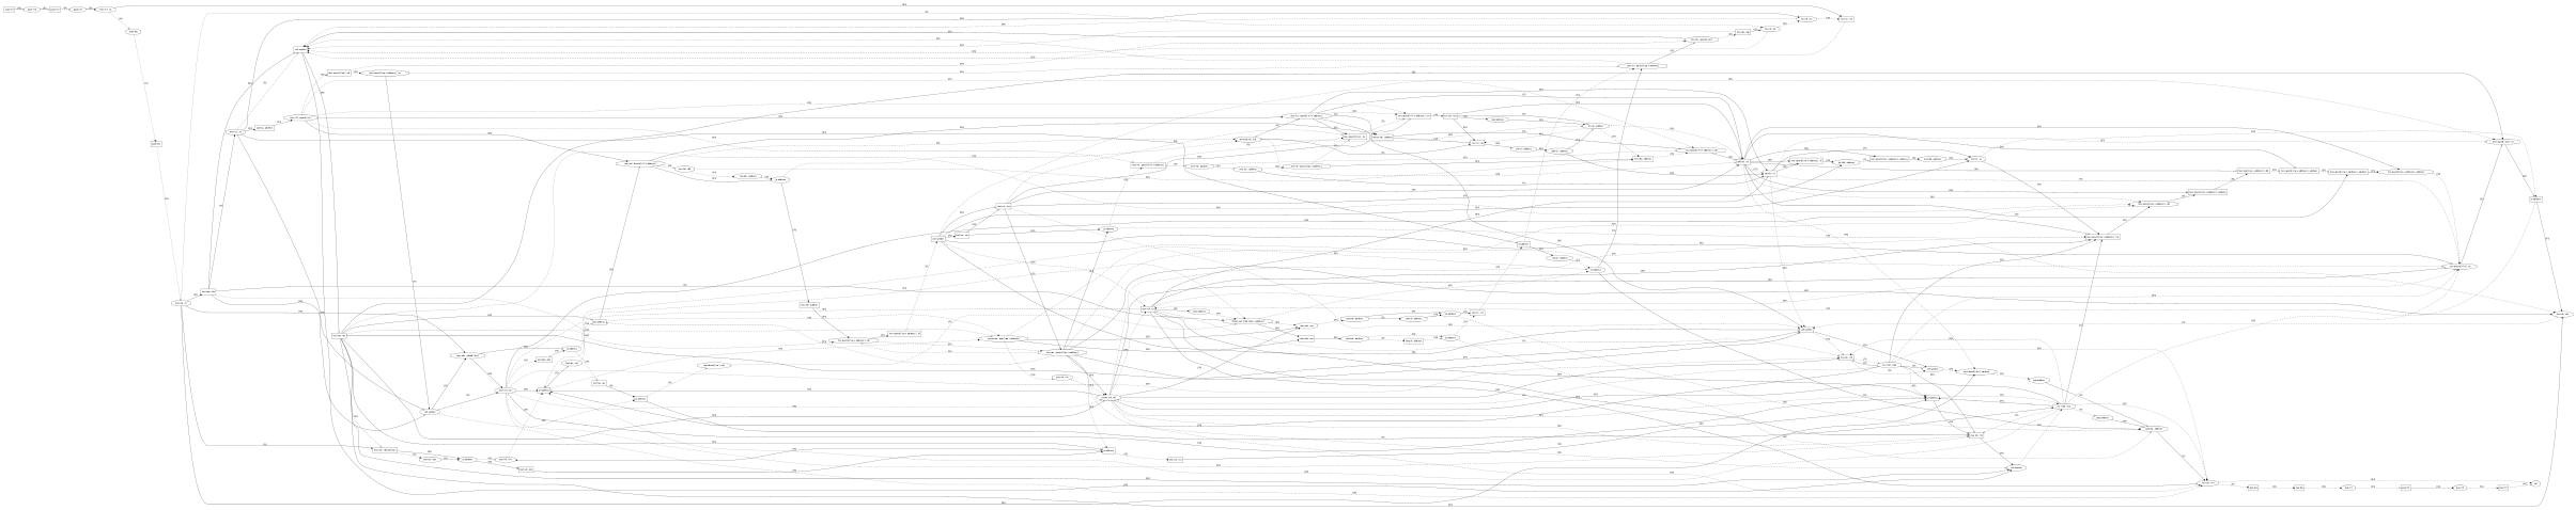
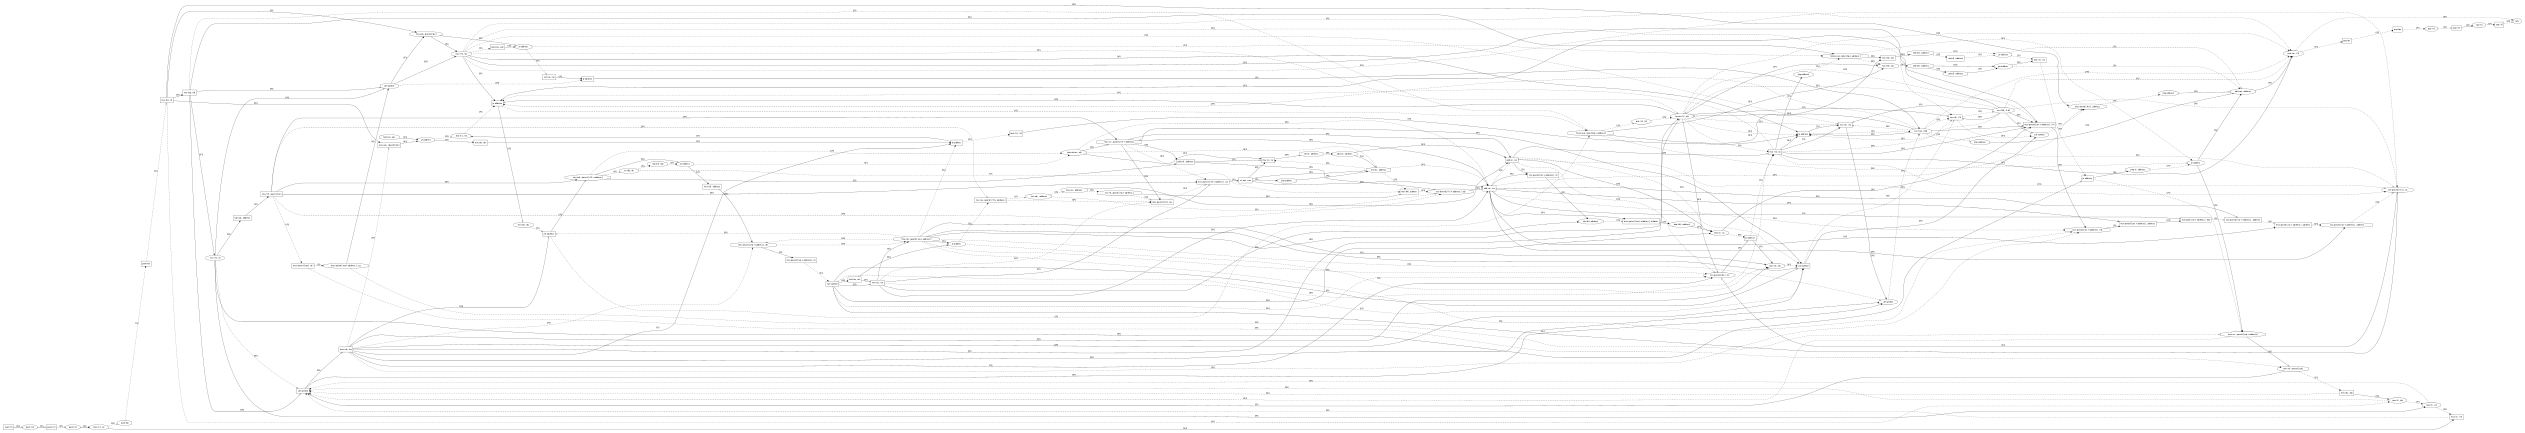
  digraph {
    fontname=Roboto
    rankdir=LR
    node [fontname=Roboto shape=octagon]
    edge [arrowhead=normal fontname=Roboto style=solid]
    n1 [label="push r15" shape=box]
    n2 [label="push r14"]
    n3 [label="push r13" shape=box]
    n4 [label="push r12"]
    n5 [label="mov r13 , rsi"]
    n6 [label="push rbp"]
    n7 [label="mov rsi , r13" shape=box]
    n8 [label="push rbx" shape=box]
    n9 [label="call symbol" shape=box]
-   n10 [label="mov rbx , r9"]
+   n10 [label="mov rbx , r9" shape=box]
    n11 [label="mov rbp , rdx" shape=box]
    n12 [label="mov edx , dword [ rbx ]"]
    n13 [label="mov r9 , rbx"]
    n14 [label="mov eax , dword [ rbx ]" shape=box]
    n15 [label="mov dword [ rbx ] , address"]
    n16 [label="mov r12 , r8"]
    n17 [label="call symbol"]
    n18 [label="movzx eax , byte [ rbp + address ]"]
    n19 [label="movzx eax , byte [ rbp + address ]"]
    n20 [label="mov r14 , rax"]
    n21 [label="je address"]
    n22 [label="mov r8 , r12"]
    n23 [label="test eax , eax"]
    n24 [label="je address"]
    n25 [label="jmp address"]
    n26 [label="sub rsp , address" shape=box]
    n27 [label="je address" shape=box]
    n28 [label="je address" shape=box]
    n29 [label="mov edx , eax" shape=box]
    n30 [label="je address"]
    n31 [label="mov edx , eax"]
    n32 [label="mov rdx , rbp" shape=box]
    n33 [label="mov rdx , rax" shape=box]
    n34 [label="call symbol"]
    n35 [label="test r14 , r14"]
-   n36 [label="mov r15 , qword [ rsi ]"]
+   n36 [label="mov r15 , qword [ rsi ]" shape=box]
    n37 [label="mov rcx , qword [ rsp + address ]"]
    n38 [label="cmp al , address"]
    n39 [label="mov qword [ rsp ] , rdi" shape=box]
    n40 [label="mov edi , dword [ r15 + address ]"]
    n41 [label="mov rax , qword [ r15 + address ]" shape=box]
    n42 [label="mov rcx , qword [ r15 + address ]"]
    n43 [label="mov qword [ r15 + address ] , rcx" shape=box]
    n44 [label="mov dword [ r15 + address ] , edi"]
    n45 [label="mov qword [ rsp + address ] , rcx"]
    n46 [label="mov rdi , qword [ rsp ]"]
    n47 [label="xor r8d , r8d"]
    n48 [label="je address"]
    n49 [label="movsxd rax , edi"]
-   n50 [label="movzx edi , address" shape=box]
+   n50 [label="add edi , address" shape=box]
    n51 [label="mov qword [ rcx ] , rax" shape=box]
    n52 [label="mov edi , address"]
    n53 [label="call symbol" shape=box]
    n54 [label="add rax , rcx" shape=box]
    n55 [label="add rsi , rcx" shape=box]
    n56 [label="xor eax , eax" shape=box]
    n57 [label="test edx , edx" shape=box]
    n58 [label="mov rax , r14"]
    n59 [label="je address" shape=box]
    n60 [label="cmove r14 , rdx"]
    n61 [label="je address" shape=box]
    n62 [label="mov rdi , r14" shape=box]
    n63 [label="mov rdi , r14" shape=box]
    n64 [label="mov qword [ rax + address ] , r14" shape=box]
    n65 [label="mov qword [ r14 ] , rsi"]
    n66 [label="xor r14d , r14d"]
-   n67 [label="nop dword [ rax ] , eax"]
    n68 [label="test rax , rax" shape=box]
    n69 [label="pop rbx" shape=box]
    n70 [label=retn]
    n71 [label="test rdx , rdx"]
    n72 [label="mov r14 , rsi" shape=box]
    n73 [label="call symbol"]
    n74 [label="xor r14d , r14d"]
    n75 [label="mov qword [ rax + address ] , rdx"]
    n76 [label="mov qword [ rdx ] , rsi"]
    n77 [label="and edx , address"]
    n78 [label="add rsp , address"]
    n79 [label="and edx , address"]
    n80 [label="cmp dl , address" shape=box]
    n81 [label="je address"]
    n82 [label="test r12 , r12" shape=box]
    n83 [label="jmp address"]
    n84 [label="pop rbp" shape=box]
    n85 [label="pop r12"]
    n86 [label="pop r13" shape=box]
    n87 [label="pop r14"]
    n88 [label="pop r15" shape=box]
    n89 [label="je address" shape=box]
    n90 [label="jne address" shape=box]
    n91 [label="mov qword [ rsp + address ] , rdx"]
    n92 [label="mov rdi , rdx"]
    n93 [label="test r14 , r14"]
    n94 [label="test r14 , r14" shape=box]
    n95 [label="mov qword [ rsp + address ] , r8" shape=box]
    n96 [label="mov rdx , qword [ rsp + address ]"]
    n97 [label="mov qword [ rax + address ] , address" shape=box]
    n98 [label="je address" shape=box]
    n99 [label="test rdx , rdx" shape=box]
    n100 [label="cmp dl , address"]
    n101 [label="jne address"]
-   n102 [label="cmp edi , address"]
+   n102 [label="cmp edi , rbp"]
    n103 [label="mov r8b , address" shape=box]
    n104 [label="mov edi , address" shape=box]
    n105 [label="mov rsi , rax" shape=box]
    n106 [label="shl rax , address"]
    n107 [label="shl rsi , address"]
    n108 [label="mov qword [ rax + address ] , r8" shape=box]
    n109 [label="mov qword [ rax + address ] , address" shape=box]
    n110 [label="mov byte [ rax + address ] , r8b" shape=box]
    n111 [label="mov qword [ rax + address ] , address" shape=box]
    n112 [label="mov qword [ rax + address ] , address" shape=box]
    n113 [label="mov qword [ rax + address ] , address"]
    n114 [label="call symbol" shape=box]
    n115 [label="je address"]
    n116 [label="test rax , rax" shape=box]
    n117 [label="mov rcx , rax" shape=box]
    n118 [label="test rsi , rsi"]
    n119 [label="shr r8d , address"]
    n120 [label="jmp address"]
    n121 [label="mov esi , address"]
    n122 [label="add rsi , address"]
    n123 [label="mov r8 , qword [ rsp + address ]"]
    n124 [label="jmp address"]
    n125 [label="and r8d , address"]
    n1 -> n2 [arrowhead=onormal label=CFG]
    n2 -> n3 [arrowhead=onormal label=CFG]
    n3 -> n4 [arrowhead=onormal label=CFG style=dashed]
    n4 -> n5 [arrowhead=dot label=CFG]
    n5 -> n6 [arrowhead=onormal label=CFG style=dashed]
    n5 -> n7 [arrowhead=dot label=DFG]
    n6 -> n8 [arrowhead=dot label=CFG style=dashed]
    n7 -> n9 [arrowhead=dot label=DFG style=dashed]
    n8 -> n10 [arrowhead=onormal label=CFG style=dashed]
    n9 -> n33 [arrowhead=onormal label=DFG]
    n9 -> n34 [arrowhead=dot label=DFG]
    n10 -> n11 [arrowhead=dot label=CFG]
    n10 -> n12 [label=DFG]
    n10 -> n13 [label=DFG style=dashed]
    n10 -> n14 [label=DFG]
    n10 -> n15 [arrowhead=dot label=DFG]
    n11 -> n9 [arrowhead=onormal label=DFG]
    n11 -> n16 [label=CFG]
    n11 -> n17 [arrowhead=onormal label=DFG]
    n11 -> n18 [arrowhead=dot label=DFG]
    n11 -> n19 [arrowhead=onormal label=DFG style=dashed]
    n12 -> n20 [arrowhead=dot label=CFG]
    n12 -> n21 [arrowhead=onormal label=DFG]
    n13 -> n9 [arrowhead=dot label=DFG style=dashed]
    n13 -> n22 [label=CFG style=dashed]
-   n14 -> n23 [label=CFG style=dashed]
    n14 -> n24 [label=DFG]
    n15 -> n25 [label=CFG style=dashed]
    n16 -> n9 [arrowhead=onormal label=DFG style=dashed]
    n16 -> n17 [arrowhead=onormal label=DFG]
    n16 -> n22 [arrowhead=dot label=DFG]
    n16 -> n26 [label=CFG]
    n16 -> n27 [arrowhead=onormal label=DFG]
    n17 -> n12 [arrowhead=dot label=CFG]
    n17 -> n20 [label=DFG]
    n17 -> n28 [arrowhead=dot label=DFG style=dashed]
    n18 -> n29 [arrowhead=dot label=DFG]
    n18 -> n30 [label=DFG style=dashed]
    n18 -> n31 [label=DFG style=dashed]
    n19 -> n29 [arrowhead=dot label=DFG]
    n19 -> n30 [arrowhead=onormal label=DFG style=dashed]
    n19 -> n31 [label=DFG]
    n19 -> n35 [arrowhead=onormal label=CFG style=dashed]
    n20 -> n57 [label=CFG style=dashed]
    n20 -> n58 [label=DFG style=dashed]
    n20 -> n59 [arrowhead=dot label=DFG]
    n20 -> n60 [arrowhead=onormal label=DFG style=dashed]
    n20 -> n61 [label=DFG]
    n20 -> n62 [arrowhead=onormal label=DFG style=dashed]
    n20 -> n63 [arrowhead=dot label=DFG style=dashed]
    n20 -> n64 [arrowhead=onormal label=DFG]
    n20 -> n65 [arrowhead=onormal label=DFG style=dashed]
    n21 -> n18 [arrowhead=dot label=CFG style=dashed]
    n21 -> n68 [arrowhead=onormal label=CFG style=dashed]
    n22 -> n7 [label=CFG style=dashed]
    n22 -> n9 [label=DFG style=dashed]
    n23 -> n24 [arrowhead=dot label=CFG]
    n24 -> n93 [arrowhead=onormal label=CFG style=dashed]
    n24 -> n99 [label=CFG]
    n25 -> n78 [arrowhead=onormal label=CFG]
    n26 -> n36 [arrowhead=dot label=CFG]
    n27 -> n37 [arrowhead=dot label=CFG style=dashed]
    n27 -> n38 [label=CFG]
    n28 -> n66 [arrowhead=dot label=CFG]
-   n28 -> n67 [arrowhead=onormal label=CFG style=dashed]
    n29 -> n77 [label=DFG]
    n30 -> n37 [label=CFG]
    n30 -> n78 [arrowhead=dot label=CFG]
    n31 -> n79 [label=DFG style=dashed]
    n32 -> n9 [label=DFG style=dashed]
    n32 -> n13 [label=CFG]
    n33 -> n14 [arrowhead=onormal label=CFG style=dashed]
    n33 -> n34 [arrowhead=dot label=DFG]
    n33 -> n53 [label=DFG]
    n33 -> n60 [arrowhead=onormal label=DFG]
    n33 -> n75 [arrowhead=dot label=DFG style=dashed]
    n33 -> n76 [arrowhead=dot label=DFG]
    n33 -> n89 [label=DFG]
    n33 -> n90 [arrowhead=onormal label=DFG]
    n33 -> n91 [label=DFG style=dashed]
    n33 -> n92 [arrowhead=dot label=DFG]
    n34 -> n66 [label=CFG style=dashed]
    n35 -> n60 [arrowhead=dot label=CFG style=dashed]
    n36 -> n39 [label=CFG style=dashed]
    n36 -> n40 [arrowhead=dot label=DFG]
    n36 -> n41 [arrowhead=onormal label=DFG style=dashed]
    n36 -> n42 [arrowhead=dot label=DFG]
-   n36 -> n43 [arrowhead=dot label=DFG style=dashed]
+   n36 -> n43 [arrowhead=dot label=DFG]
    n36 -> n44 [label=DFG style=dashed]
    n37 -> n9 [arrowhead=dot label=DFG style=dashed]
    n37 -> n46 [arrowhead=onormal label=CFG]
    n38 -> n30 [label=CFG style=dashed]
    n39 -> n45 [label=CFG style=dashed]
    n39 -> n46 [arrowhead=dot label=DFG style=dashed]
    n40 -> n47 [arrowhead=onormal label=CFG style=dashed]
    n40 -> n48 [arrowhead=onormal label=DFG]
    n40 -> n49 [label=DFG style=dashed]
    n40 -> n50 [label=DFG]
    n41 -> n51 [arrowhead=dot label=DFG style=dashed]
    n41 -> n52 [arrowhead=onormal label=CFG style=dashed]
    n42 -> n43 [arrowhead=dot label=DFG style=dashed]
    n42 -> n50 [arrowhead=dot label=CFG]
    n42 -> n51 [arrowhead=dot label=DFG]
    n42 -> n53 [arrowhead=dot label=DFG]
    n42 -> n54 [label=DFG]
    n42 -> n55 [label=DFG]
    n43 -> n56 [label=CFG]
    n44 -> n54 [arrowhead=onormal label=CFG]
    n45 -> n17 [label=CFG]
    n45 -> n37 [arrowhead=onormal label=DFG style=dashed]
    n46 -> n9 [label=DFG]
    n46 -> n32 [label=CFG style=dashed]
    n47 -> n102 [arrowhead=dot label=CFG style=dashed]
    n47 -> n103 [label=DFG style=dashed]
    n48 -> n49 [arrowhead=dot label=CFG style=dashed]
    n48 -> n104 [label=CFG]
    n49 -> n42 [arrowhead=onormal label=CFG]
    n49 -> n54 [arrowhead=onormal label=DFG style=dashed]
    n49 -> n105 [label=DFG]
    n49 -> n106 [arrowhead=onormal label=DFG style=dashed]
    n50 -> n44 [arrowhead=onormal label=DFG]
    n50 -> n105 [arrowhead=onormal label=CFG]
    n51 -> n43 [arrowhead=onormal label=CFG style=dashed]
    n52 -> n44 [arrowhead=onormal label=DFG style=dashed]
    n52 -> n121 [arrowhead=onormal label=CFG style=dashed]
    n53 -> n63 [arrowhead=onormal label=CFG style=dashed]
    n53 -> n73 [label=DFG]
    n54 -> n15 [label=DFG style=dashed]
    n54 -> n55 [arrowhead=onormal label=CFG style=dashed]
    n54 -> n75 [arrowhead=dot label=DFG style=dashed]
    n54 -> n97 [label=DFG]
    n54 -> n108 [label=DFG]
    n54 -> n109 [arrowhead=dot label=DFG]
    n54 -> n110 [arrowhead=onormal label=DFG]
    n54 -> n111 [arrowhead=onormal label=DFG]
    n54 -> n112 [arrowhead=dot label=DFG]
    n54 -> n113 [arrowhead=dot label=DFG]
    n55 -> n53 [label=DFG style=dashed]
    n55 -> n65 [arrowhead=dot label=DFG style=dashed]
-   n72 -> n55 [arrowhead=onormal label=DFG]
+   n55 -> n72 [arrowhead=onormal label=DFG]
    n55 -> n76 [arrowhead=onormal label=DFG style=dashed]
    n55 -> n108 [label=CFG]
    n55 -> n118 [arrowhead=dot label=DFG]
    n56 -> n54 [arrowhead=dot label=DFG]
    n56 -> n105 [arrowhead=dot label=DFG]
    n56 -> n106 [arrowhead=onormal label=DFG]
    n56 -> n124 [label=CFG]
    n57 -> n21 [label=CFG]
    n58 -> n69 [label=CFG style=dashed]
    n58 -> n70 [label=DFG style=dashed]
    n59 -> n19 [arrowhead=dot label=CFG style=dashed]
    n59 -> n71 [arrowhead=onormal label=CFG]
    n60 -> n31 [arrowhead=dot label=CFG]
    n60 -> n58 [label=DFG style=dashed]
    n60 -> n59 [arrowhead=onormal label=DFG]
    n60 -> n61 [arrowhead=dot label=DFG style=dashed]
    n60 -> n62 [arrowhead=onormal label=DFG style=dashed]
    n60 -> n63 [arrowhead=onormal label=DFG]
    n60 -> n64 [arrowhead=dot label=DFG style=dashed]
-   n60 -> n65 [arrowhead=onormal label=DFG]
+   n60 -> n76 [arrowhead=onormal label=DFG]
    n60 -> n72 [arrowhead=dot label=DFG style=dashed]
    n61 -> n62 [label=CFG]
    n61 -> n66 [arrowhead=dot label=CFG style=dashed]
    n62 -> n34 [label=DFG]
    n63 -> n73 [arrowhead=dot label=DFG style=dashed]
    n63 -> n74 [arrowhead=onormal label=CFG style=dashed]
    n64 -> n75 [arrowhead=dot label=CFG]
    n65 -> n76 [arrowhead=onormal label=CFG]
    n66 -> n58 [label=DFG style=dashed]
    n66 -> n59 [arrowhead=dot label=DFG style=dashed]
    n66 -> n60 [arrowhead=onormal label=DFG]
    n66 -> n61 [arrowhead=dot label=DFG]
    n66 -> n62 [arrowhead=onormal label=DFG style=dashed]
    n66 -> n63 [arrowhead=dot label=DFG style=dashed]
    n66 -> n64 [label=DFG]
    n66 -> n65 [arrowhead=onormal label=DFG style=dashed]
    n66 -> n83 [arrowhead=onormal label=CFG style=dashed]
-   n67 -> n18 [arrowhead=onormal label=CFG style=dashed]
    n68 -> n28 [arrowhead=dot label=CFG]
    n69 -> n84 [arrowhead=dot label=CFG style=dashed]
    n71 -> n90 [arrowhead=onormal label=CFG style=dashed]
    n72 -> n58 [arrowhead=onormal label=DFG]
    n72 -> n59 [label=DFG style=dashed]
    n72 -> n61 [label=DFG]
    n72 -> n62 [label=DFG]
    n72 -> n63 [arrowhead=onormal label=DFG style=dashed]
    n72 -> n64 [label=DFG]
    n72 -> n65 [arrowhead=onormal label=DFG style=dashed]
    n72 -> n120 [label=CFG]
    n73 -> n15 [arrowhead=dot label=CFG style=dashed]
    n74 -> n58 [arrowhead=dot label=DFG style=dashed]
    n74 -> n59 [label=DFG]
    n74 -> n60 [arrowhead=onormal label=DFG style=dashed]
    n74 -> n61 [label=DFG style=dashed]
    n74 -> n62 [arrowhead=onormal label=DFG]
    n74 -> n63 [arrowhead=onormal label=DFG]
    n74 -> n64 [label=DFG]
    n74 -> n65 [label=DFG style=dashed]
    n74 -> n73 [arrowhead=onormal label=CFG]
    n75 -> n97 [label=CFG]
    n76 -> n98 [arrowhead=onormal label=CFG]
    n77 -> n80 [arrowhead=dot label=CFG style=dashed]
    n77 -> n81 [label=DFG style=dashed]
    n78 -> n58 [arrowhead=dot label=CFG]
    n79 -> n100 [arrowhead=dot label=CFG]
    n79 -> n101 [label=DFG]
    n80 -> n81 [arrowhead=onormal label=CFG style=dashed]
    n81 -> n78 [arrowhead=onormal label=CFG style=dashed]
    n81 -> n82 [label=CFG style=dashed]
    n82 -> n27 [label=CFG style=dashed]
    n83 -> n78 [arrowhead=onormal label=CFG]
    n84 -> n85 [label=CFG style=dashed]
    n85 -> n86 [arrowhead=onormal label=CFG style=dashed]
    n86 -> n87 [arrowhead=dot label=CFG]
    n87 -> n88 [label=CFG style=dashed]
    n88 -> n70 [arrowhead=onormal label=CFG style=dashed]
    n89 -> n93 [label=CFG]
    n89 -> n94 [arrowhead=dot label=CFG style=dashed]
    n90 -> n19 [label=CFG style=dashed]
    n90 -> n40 [arrowhead=onormal label=CFG]
    n91 -> n95 [arrowhead=dot label=CFG]
    n91 -> n96 [label=DFG style=dashed]
    n92 -> n53 [arrowhead=dot label=DFG style=dashed]
    n93 -> n59 [arrowhead=dot label=CFG style=dashed]
    n94 -> n61 [arrowhead=dot label=CFG]
    n95 -> n114 [label=CFG style=dashed]
    n96 -> n34 [arrowhead=onormal label=DFG style=dashed]
    n96 -> n53 [arrowhead=onormal label=DFG]
    n96 -> n60 [arrowhead=dot label=DFG]
    n96 -> n75 [label=DFG style=dashed]
+   n96 -> n76 [arrowhead=dot label=DFG style=dashed]
    n96 -> n89 [label=DFG style=dashed]
    n96 -> n90 [arrowhead=onormal label=DFG style=dashed]
    n96 -> n91 [arrowhead=onormal label=DFG style=dashed]
    n96 -> n92 [label=DFG]
    n96 -> n115 [arrowhead=dot label=CFG]
    n97 -> n110 [label=CFG]
    n98 -> n72 [arrowhead=dot label=CFG style=dashed]
    n98 -> n92 [label=CFG]
    n99 -> n89 [arrowhead=dot label=CFG]
    n100 -> n101 [arrowhead=dot label=CFG]
    n101 -> n78 [label=CFG style=dashed]
    n101 -> n82 [label=CFG]
    n102 -> n48 [arrowhead=dot label=CFG style=dashed]
    n103 -> n44 [label=CFG style=dashed]
    n104 -> n91 [label=CFG]
    n105 -> n107 [arrowhead=onormal label=DFG]
    n106 -> n54 [arrowhead=onormal label=DFG style=dashed]
    n106 -> n103 [arrowhead=dot label=CFG style=dashed]
    n106 -> n105 [arrowhead=dot label=DFG style=dashed]
    n107 -> n122 [arrowhead=dot label=DFG]
    n108 -> n119 [arrowhead=dot label=CFG]
    n109 -> n125 [arrowhead=dot label=CFG]
    n110 -> n111 [arrowhead=onormal label=CFG style=dashed]
    n111 -> n112 [arrowhead=onormal label=CFG style=dashed]
    n112 -> n113 [arrowhead=dot label=CFG]
    n113 -> n65 [arrowhead=onormal label=CFG style=dashed]
    n114 -> n53 [arrowhead=onormal label=DFG]
    n114 -> n65 [arrowhead=onormal label=DFG]
    n114 -> n72 [label=DFG style=dashed]
    n114 -> n76 [arrowhead=dot label=DFG style=dashed]
    n114 -> n116 [arrowhead=dot label=DFG]
    n114 -> n117 [arrowhead=onormal label=DFG]
    n114 -> n118 [label=DFG]
    n115 -> n41 [label=CFG style=dashed]
    n115 -> n92 [arrowhead=dot label=CFG style=dashed]
    n116 -> n115 [label=DFG]
    n116 -> n117 [arrowhead=onormal label=CFG]
    n117 -> n43 [arrowhead=onormal label=DFG]
    n117 -> n51 [arrowhead=onormal label=DFG style=dashed]
    n117 -> n53 [label=DFG style=dashed]
    n117 -> n54 [label=DFG]
    n117 -> n96 [label=CFG]
    n117 -> n119 [arrowhead=dot label=DFG]
    n118 -> n64 [arrowhead=dot label=CFG]
    n118 -> n98 [arrowhead=dot label=DFG style=dashed]
    n119 -> n109 [arrowhead=onormal label=CFG style=dashed]
    n120 -> n18 [arrowhead=dot label=CFG style=dashed]
    n121 -> n55 [label=DFG]
    n121 -> n123 [label=CFG style=dashed]
    n122 -> n55 [label=DFG]
    n122 -> n106 [arrowhead=onormal label=CFG]
    n123 -> n51 [arrowhead=onormal label=CFG style=dashed]
    n123 -> n103 [arrowhead=onormal label=DFG]
    n124 -> n106 [label=CFG]
    n125 -> n118 [label=CFG]
  }
